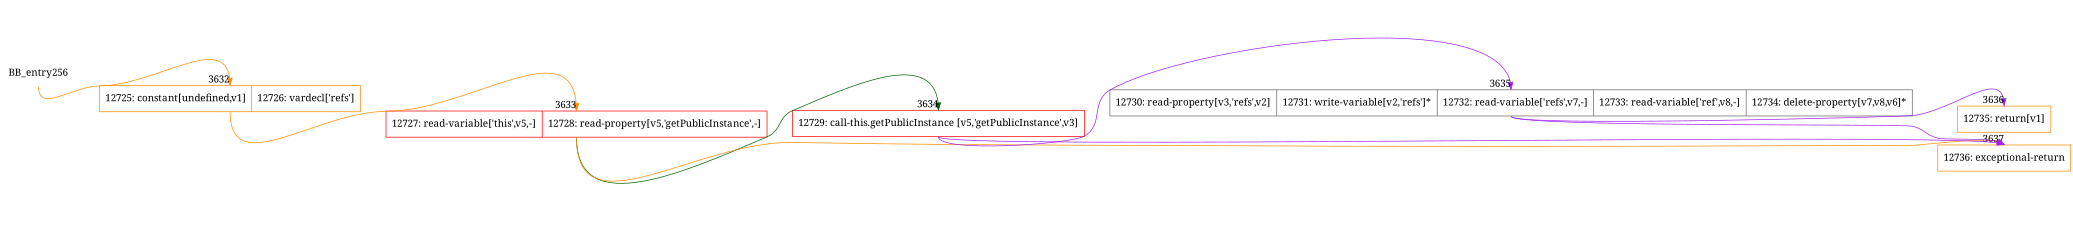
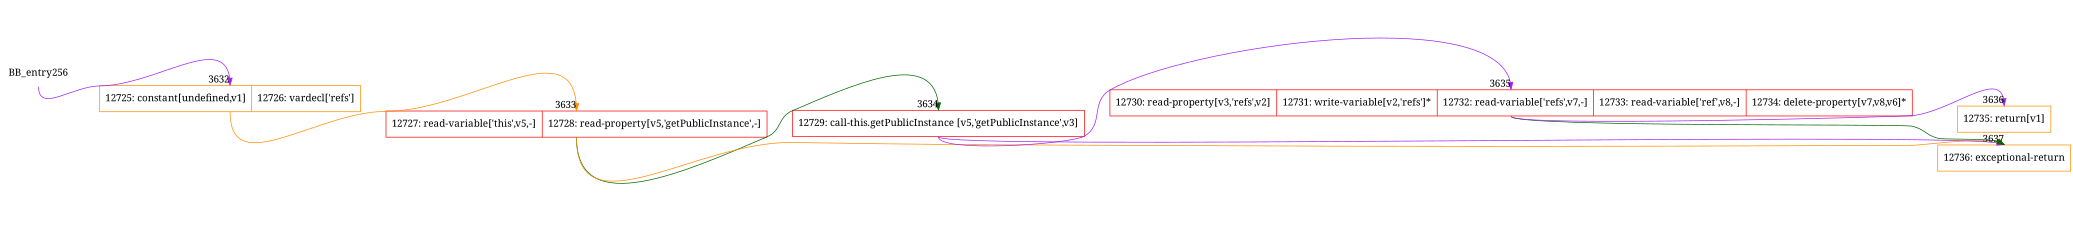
  digraph {
    fontname="Noto Serif"
    rankdir=LR
    node [color=darkorange fontname="Noto Serif" shape=record]
    edge [color=purple fontname="Noto Serif" headport=n tailport=s]
    n1 [color=gray40 label=BB_entry256 shape=none]
    n2 [label="{12725: constant[undefined,v1]|12726: vardecl['refs']}"]
    n3 [color=red label="{12727: read-variable['this',v5,-]|12728: read-property[v5,'getPublicInstance',-]}"]
    n4 [color=red label="{12729: call-this.getPublicInstance [v5,'getPublicInstance',v3]}"]
    n5 [label="{12736: exceptional-return}"]
-   n6 [color=gray40 label="{12730: read-property[v3,'refs',v2]|12731: write-variable[v2,'refs']*|12732: read-variable['refs',v7,-]|12733: read-variable['ref',v8,-]|12734: delete-property[v7,v8,v6]*}"]
+   n6 [color=red label="{12730: read-property[v3,'refs',v2]|12731: write-variable[v2,'refs']*|12732: read-variable['refs',v7,-]|12733: read-variable['ref',v8,-]|12734: delete-property[v7,v8,v6]*}"]
    n7 [label="{12735: return[v1]}"]
-   n1 -> n2 [color=darkorange headlabel="    3632"]
+   n1 -> n2 [headlabel="    3632"]
    n2 -> n3 [color=darkorange headlabel="      3633"]
    n3 -> n4 [color=darkgreen headlabel="      3634"]
    n3 -> n5 [color=darkorange headlabel="      3637"]
    n4 -> n5
    n4 -> n6 [headlabel="      3635"]
-   n6 -> n5
+   n6 -> n5 [color=darkgreen]
    n6 -> n7 [headlabel="      3636"]
  }
